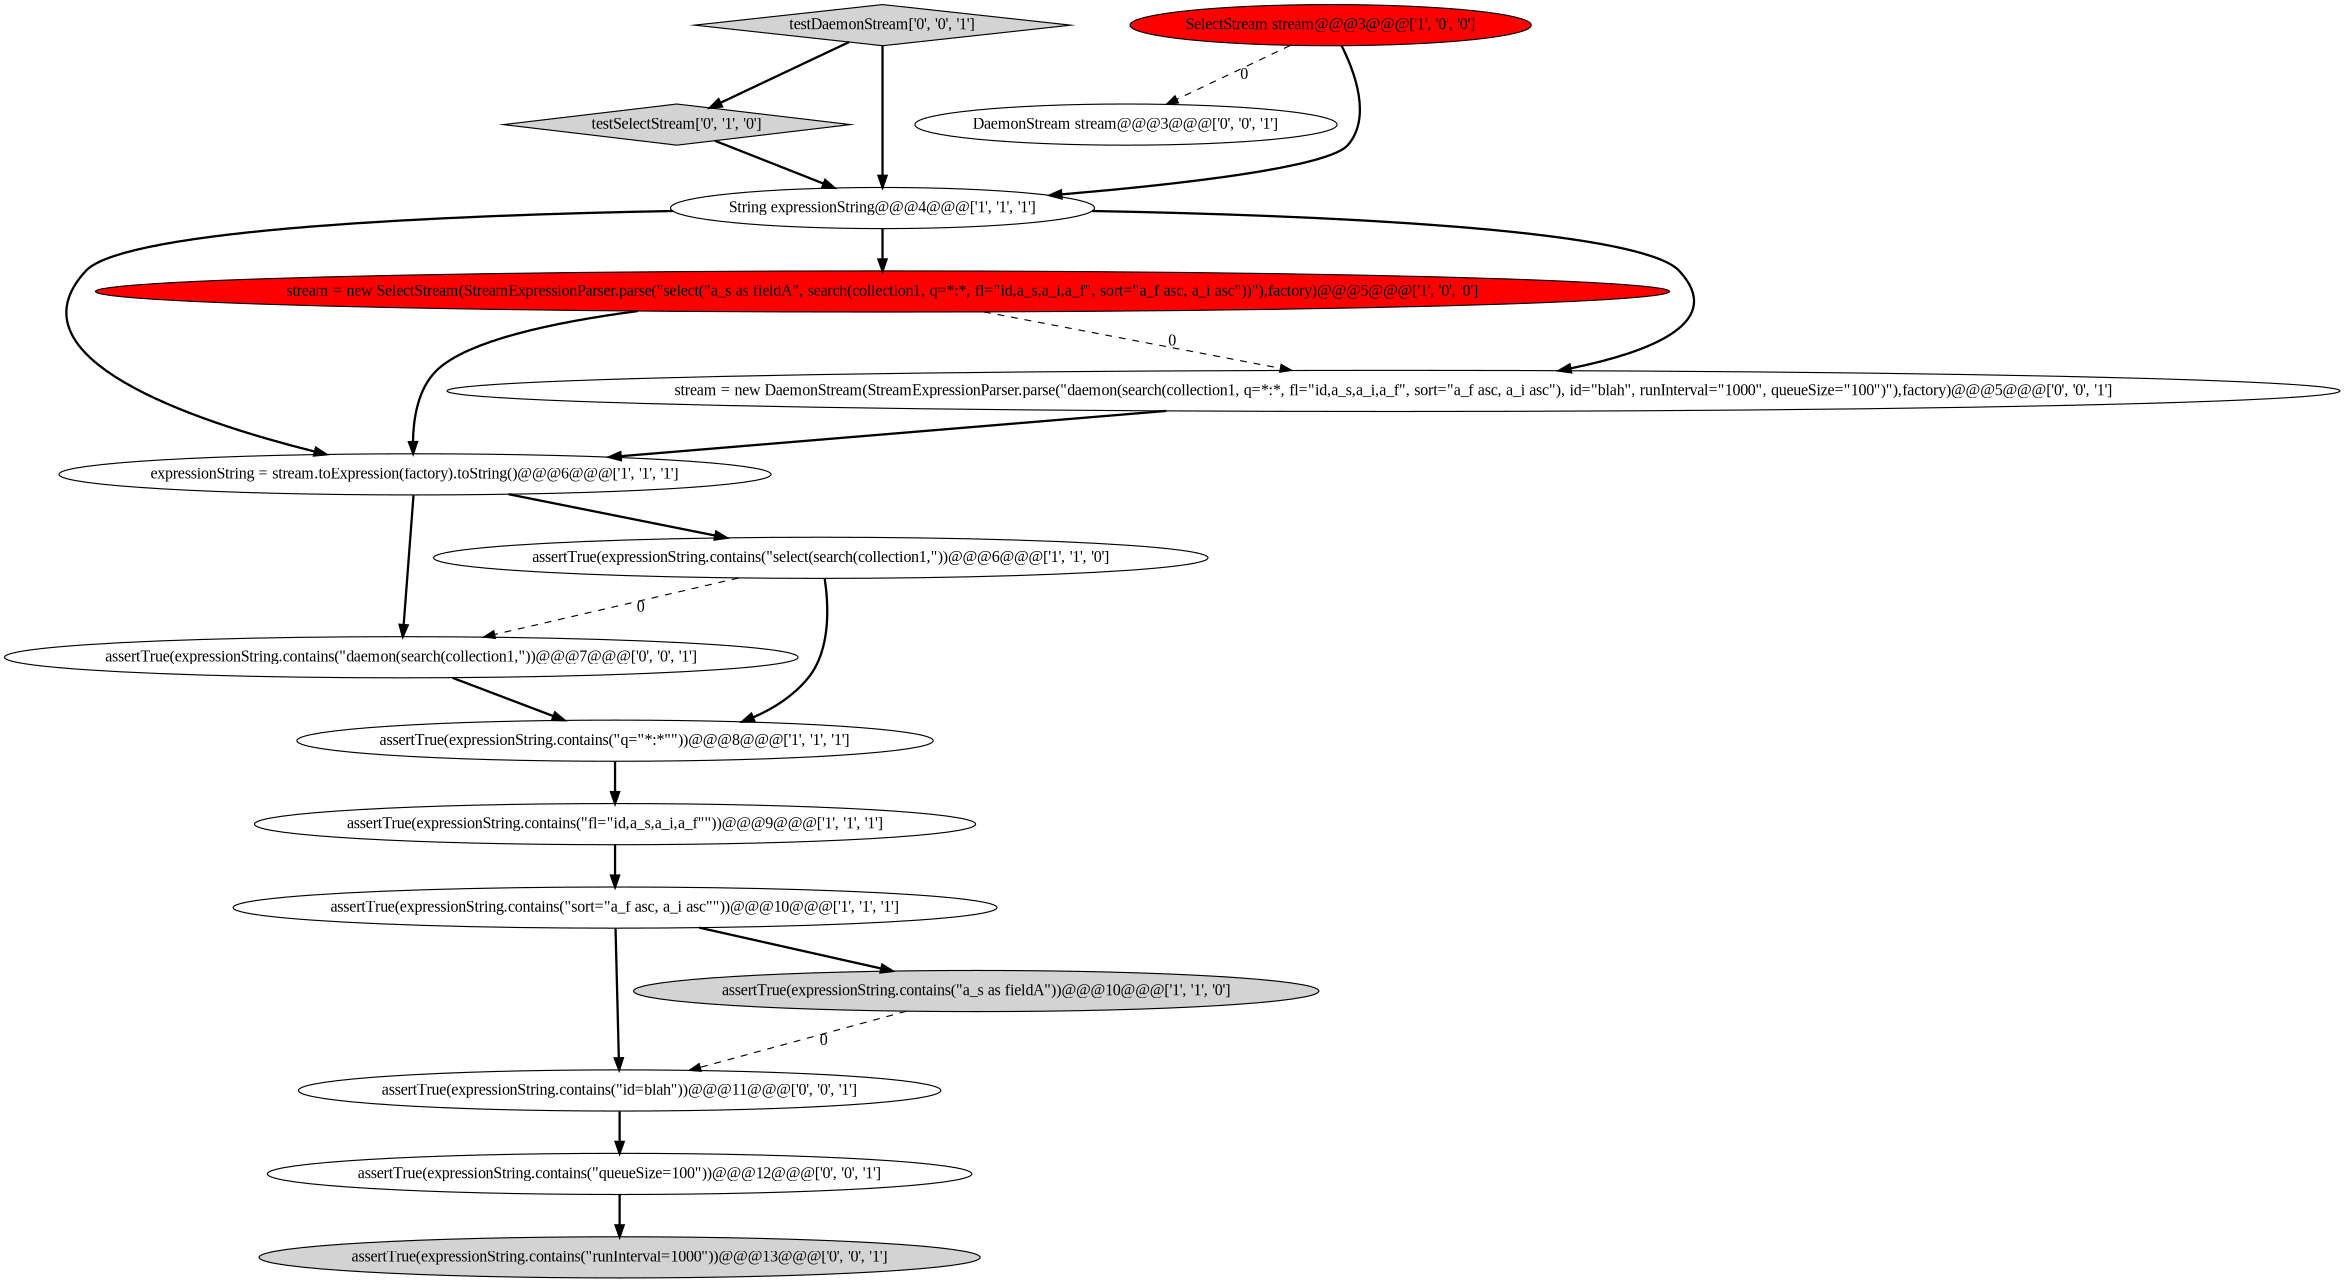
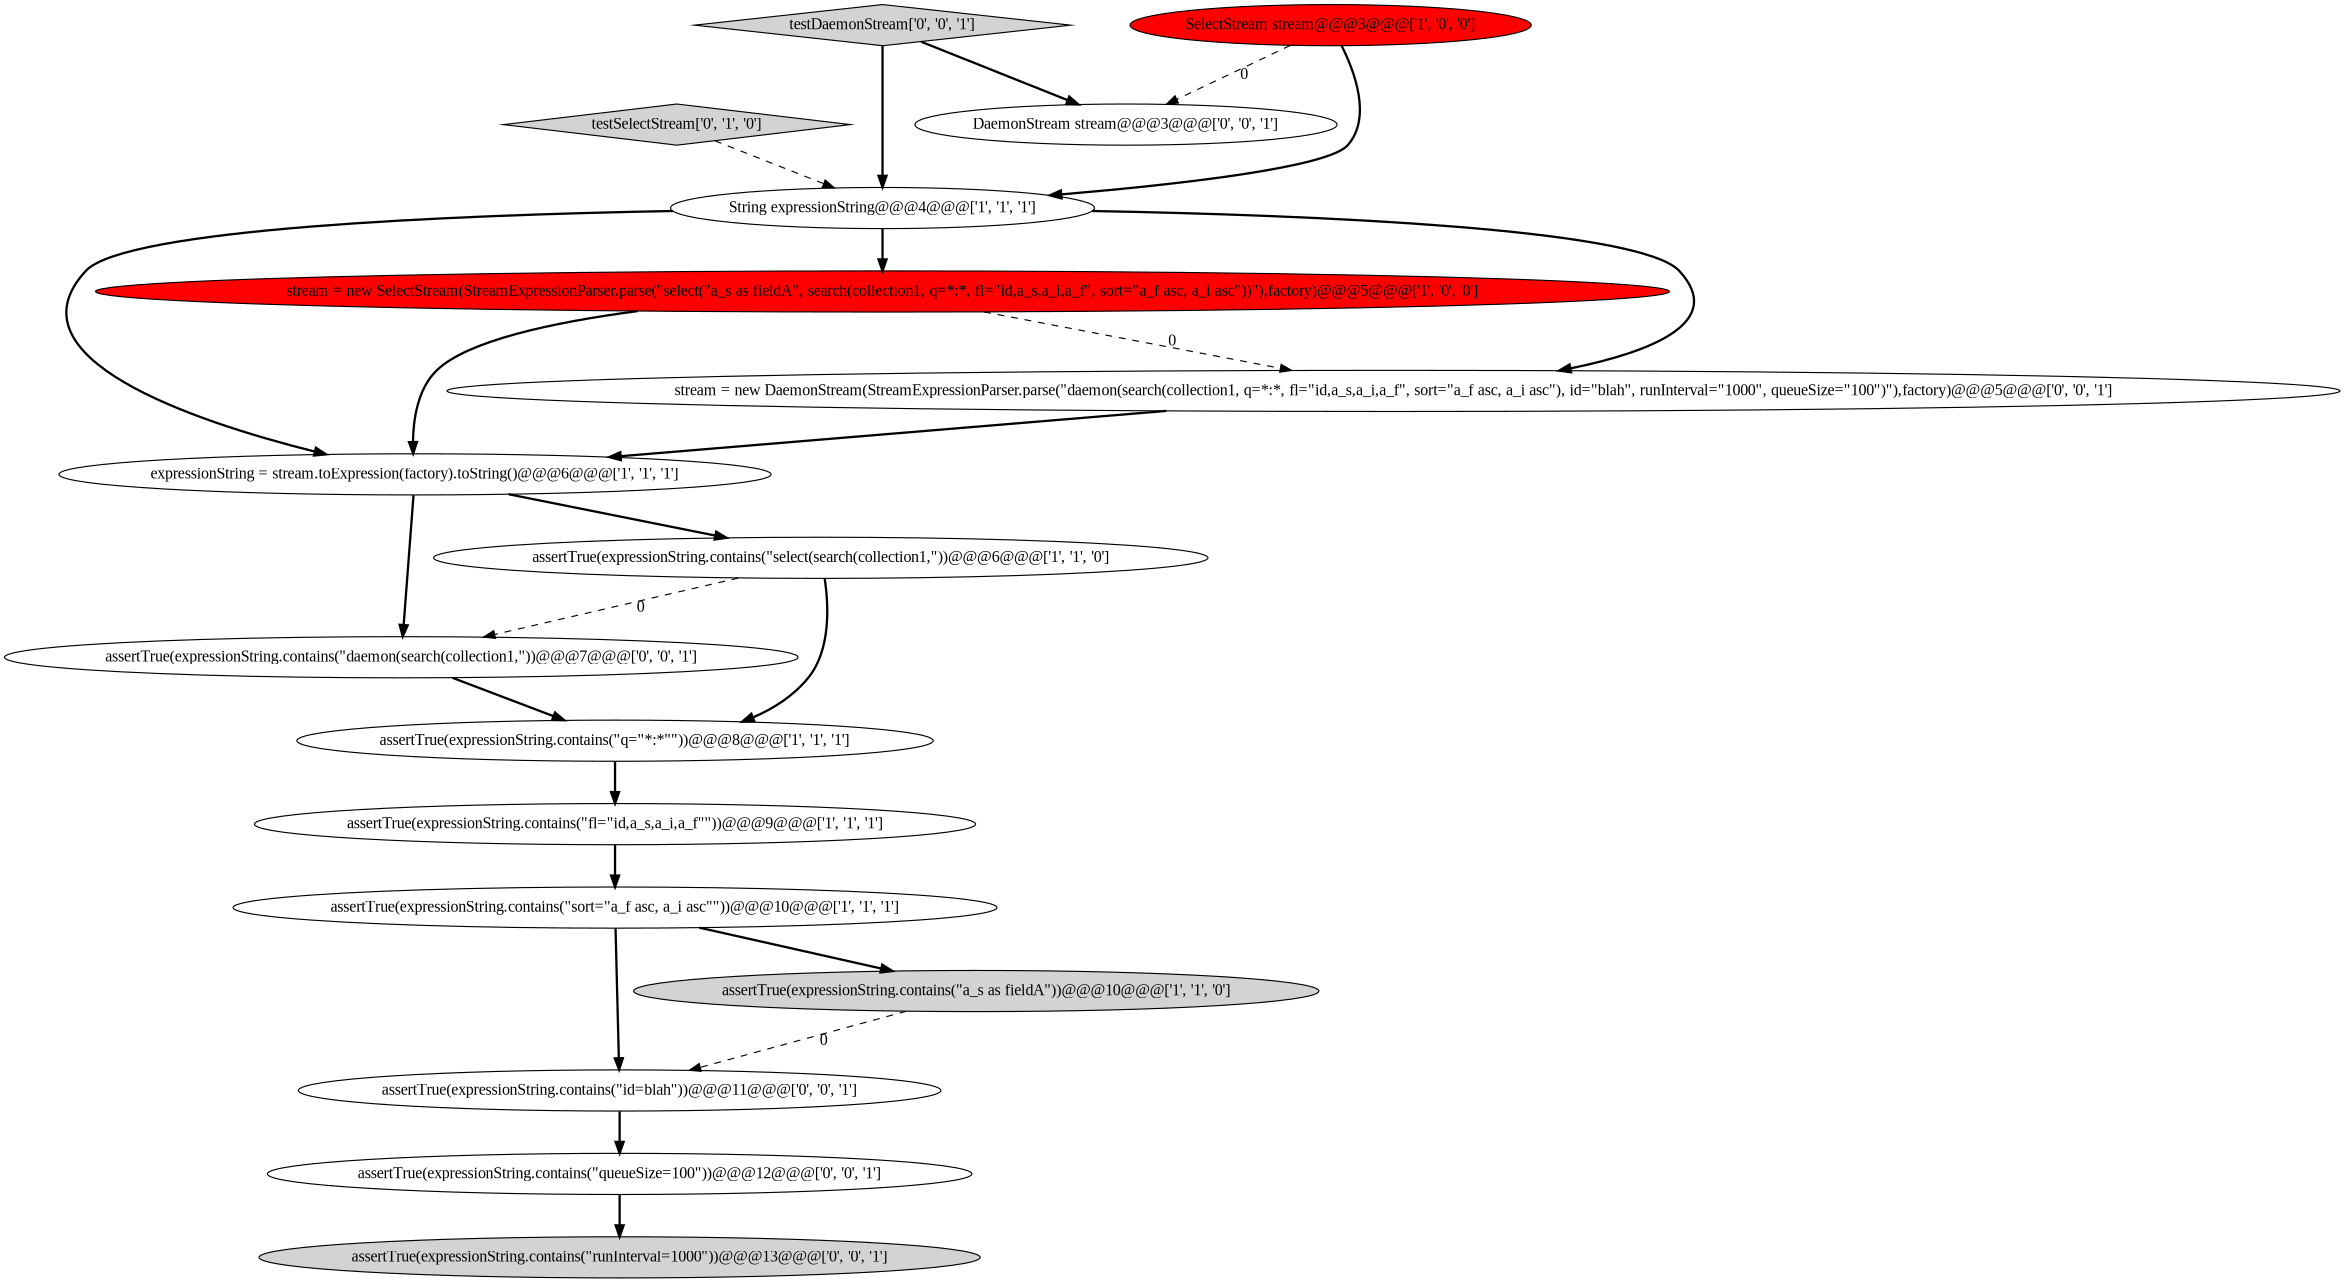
  digraph {
    fontname="Liberation Serif"
    node [fillcolor=white fontname="Liberation Serif" shape=ellipse style=filled]
    edge [fontname="Liberation Serif" style=bold]
    n1 [label="assertTrue(expressionString.contains(\"sort=\"a_f asc, a_i asc\"\"))@@@10@@@['1', '1', '1']"]
    n2 [label="assertTrue(expressionString.contains(\"id=blah\"))@@@11@@@['0', '0', '1']"]
    n3 [fillcolor=lightgray label="assertTrue(expressionString.contains(\"a_s as fieldA\"))@@@10@@@['1', '1', '0']"]
    n4 [label="assertTrue(expressionString.contains(\"queueSize=100\"))@@@12@@@['0', '0', '1']"]
    n5 [label="DaemonStream stream@@@3@@@['0', '0', '1']"]
    n6 [label="String expressionString@@@4@@@['1', '1', '1']"]
    n7 [fillcolor=red label="stream = new SelectStream(StreamExpressionParser.parse(\"select(\"a_s as fieldA\", search(collection1, q=*:*, fl=\"id,a_s,a_i,a_f\", sort=\"a_f asc, a_i asc\"))\"),factory)@@@5@@@['1', '0', '0']"]
    n8 [label="expressionString = stream.toExpression(factory).toString()@@@6@@@['1', '1', '1']"]
    n9 [label="stream = new DaemonStream(StreamExpressionParser.parse(\"daemon(search(collection1, q=*:*, fl=\"id,a_s,a_i,a_f\", sort=\"a_f asc, a_i asc\"), id=\"blah\", runInterval=\"1000\", queueSize=\"100\")\"),factory)@@@5@@@['0', '0', '1']"]
    n10 [label="assertTrue(expressionString.contains(\"daemon(search(collection1,\"))@@@7@@@['0', '0', '1']"]
    n11 [label="assertTrue(expressionString.contains(\"select(search(collection1,\"))@@@6@@@['1', '1', '0']"]
    n12 [fillcolor=lightgray label="testSelectStream['0', '1', '0']" shape=diamond]
    n13 [fillcolor=lightgray label="assertTrue(expressionString.contains(\"runInterval=1000\"))@@@13@@@['0', '0', '1']"]
    n14 [label="assertTrue(expressionString.contains(\"q=\"*:*\"\"))@@@8@@@['1', '1', '1']"]
    n15 [label="assertTrue(expressionString.contains(\"fl=\"id,a_s,a_i,a_f\"\"))@@@9@@@['1', '1', '1']"]
    n16 [fillcolor=red label="SelectStream stream@@@3@@@['1', '0', '0']"]
    n17 [fillcolor=lightgray label="testDaemonStream['0', '0', '1']" shape=diamond]
    n1 -> n2
    n1 -> n3
    n2 -> n4
    n3 -> n2 [label=0 style=dashed]
    n4 -> n13
    n6 -> n7
    n6 -> n8
    n6 -> n9
    n7 -> n8
    n7 -> n9 [label=0 style=dashed]
    n8 -> n10
    n8 -> n11
    n9 -> n8
    n10 -> n14
    n11 -> n10 [label=0 style=dashed]
    n11 -> n14
-   n12 -> n6
+   n12 -> n6 [style=dashed]
    n14 -> n15
    n15 -> n1
    n16 -> n5 [label=0 style=dashed]
    n16 -> n6
-   n17 -> n12
+   n17 -> n5
    n17 -> n6
  }
